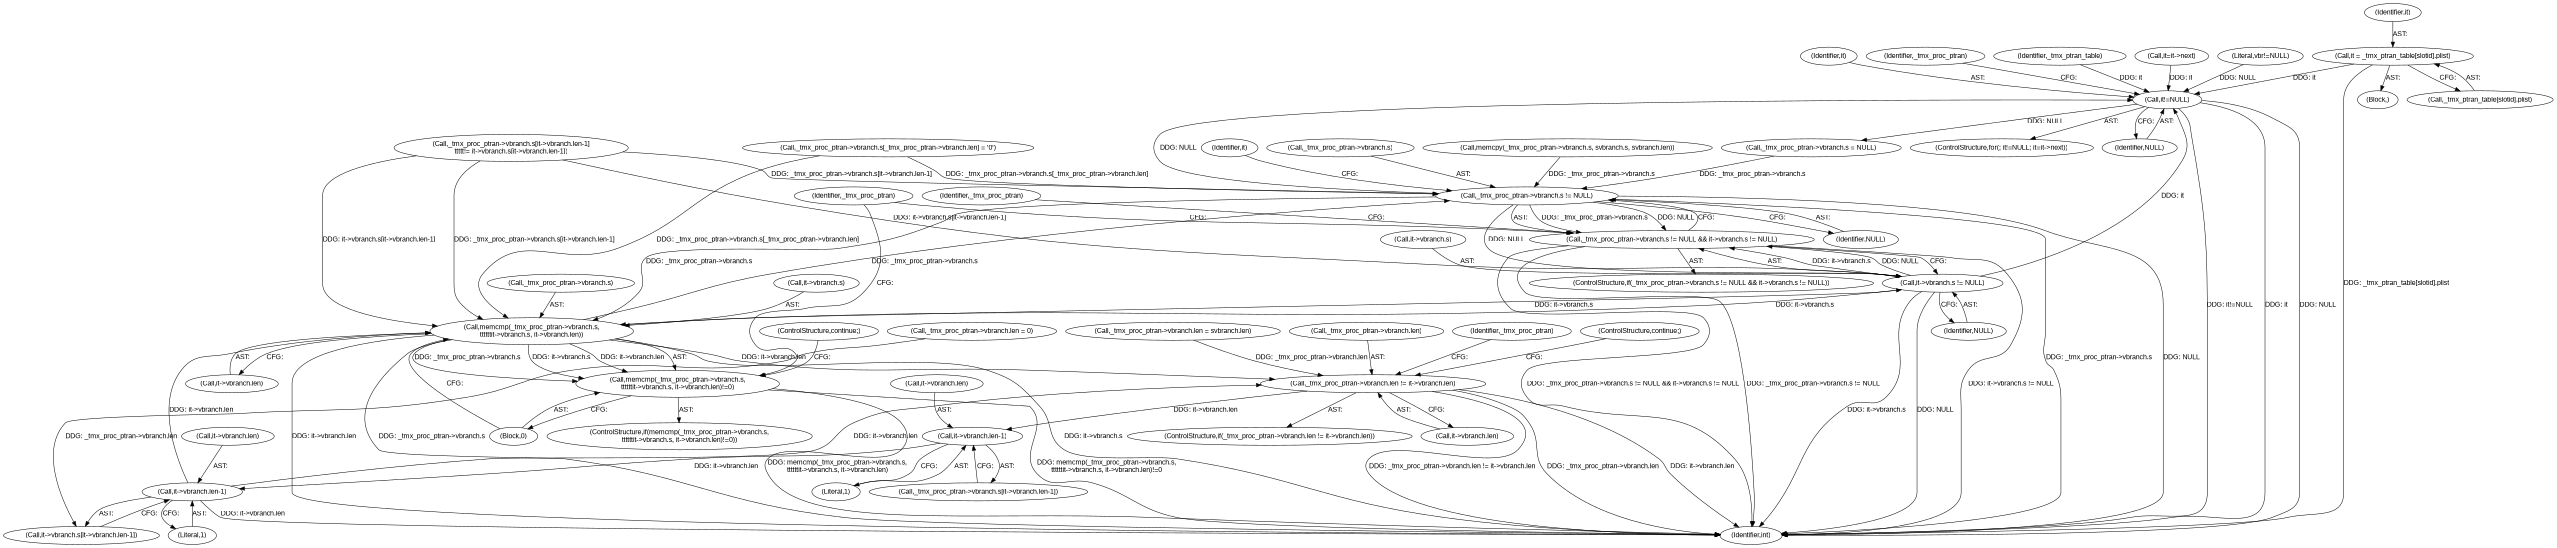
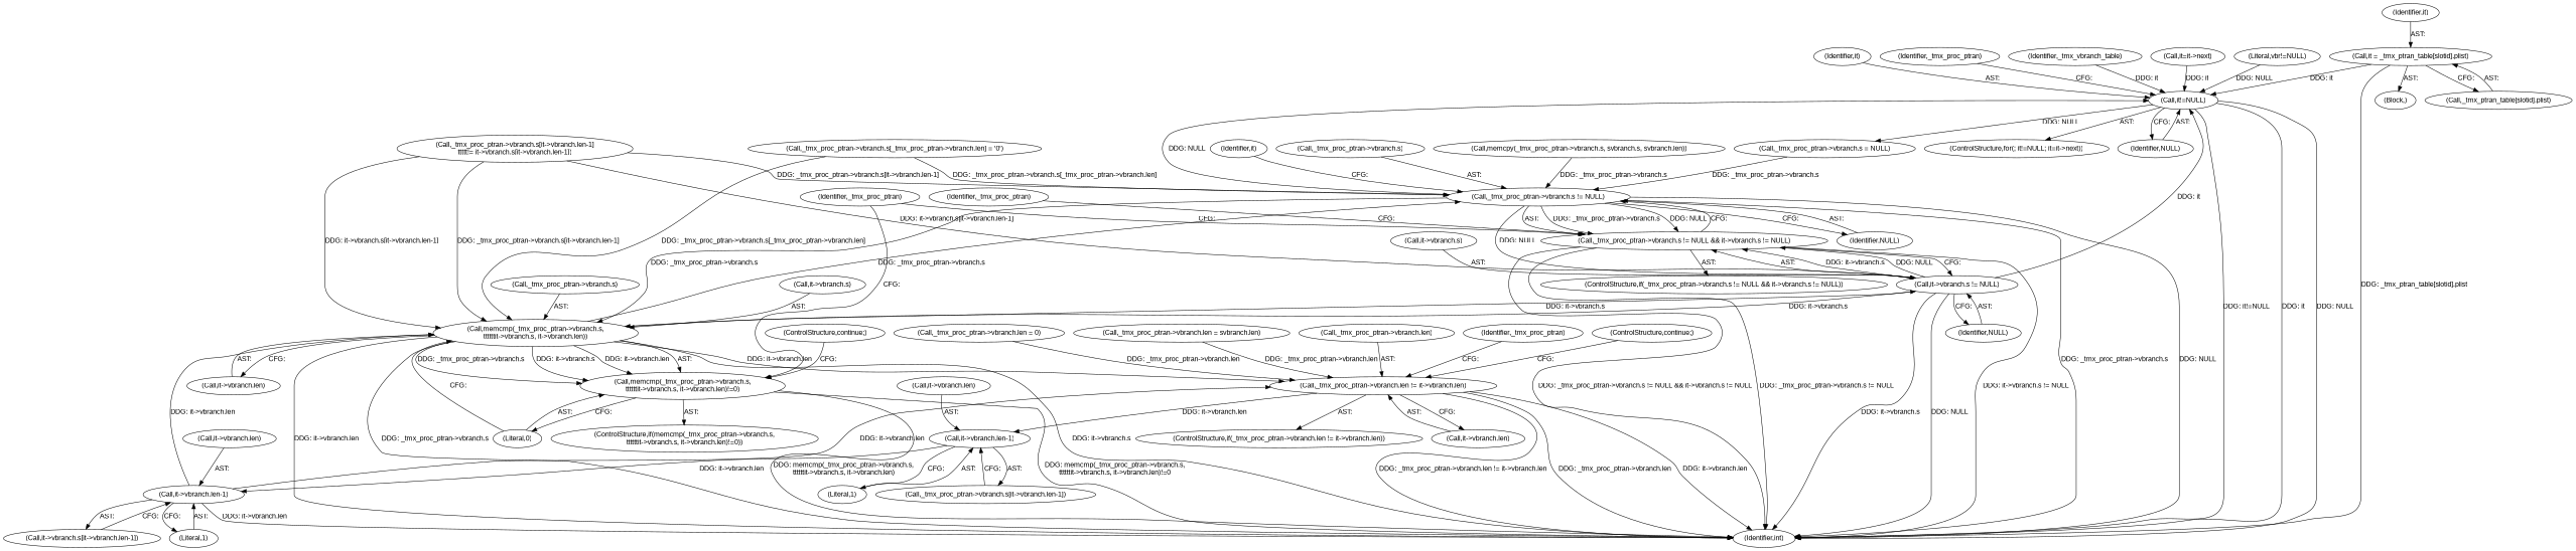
  digraph {
    fontname="Liberation Sans"
    node [fontname="Liberation Sans"]
    edge [fontname="Liberation Sans"]
    n1 [label="(Call,it = _tmx_ptran_table[slotid].plist)"]
    n2 [label="(Call,it!=NULL)"]
    n3 [label="(Identifier,int)"]
    n4 [label="(Block,)"]
    n5 [label="(Call,_tmx_ptran_table[slotid].plist)"]
    n6 [label="(ControlStructure,for(; it!=NULL; it=it->next))"]
    n7 [label="(Identifier,NULL)"]
    n8 [label="(Call,_tmx_proc_ptran->vbranch.s = NULL)"]
    n9 [label="(Call,_tmx_proc_ptran->vbranch.s != NULL)"]
    n10 [label="(Call,_tmx_proc_ptran->vbranch.s != NULL && it->vbranch.s != NULL)"]
    n11 [label="(Call,it->vbranch.s != NULL)"]
    n12 [label="(Call,memcmp(_tmx_proc_ptran->vbranch.s,\n\t\t\t\t\t\tit->vbranch.s, it->vbranch.len))"]
    n13 [label="(Identifier,NULL)"]
    n14 [label="(ControlStructure,if(_tmx_proc_ptran->vbranch.s != NULL && it->vbranch.s != NULL))"]
    n15 [label="(Identifier,NULL)"]
    n16 [label="(Call,_tmx_proc_ptran->vbranch.len != it->vbranch.len)"]
    n17 [label="(Call,memcmp(_tmx_proc_ptran->vbranch.s,\n\t\t\t\t\t\tit->vbranch.s, it->vbranch.len)!=0)"]
    n18 [label="(Call,it->vbranch.len)"]
    n19 [label="(Call,it->vbranch.len-1)"]
    n20 [label="(ControlStructure,if(_tmx_proc_ptran->vbranch.len != it->vbranch.len))"]
    n21 [label="(Call,it->vbranch.len)"]
-   n22 [label="(Block,0)"]
+   n22 [label="(Literal,0)"]
    n23 [label="(ControlStructure,if(memcmp(_tmx_proc_ptran->vbranch.s,\n\t\t\t\t\t\tit->vbranch.s, it->vbranch.len)!=0))"]
    n24 [label="(Call,it->vbranch.len-1)"]
    n25 [label="(Call,_tmx_proc_ptran->vbranch.s[it->vbranch.len-1])"]
    n26 [label="(Literal,1)"]
    n27 [label="(Call,it->vbranch.s[it->vbranch.len-1])"]
    n28 [label="(Literal,1)"]
    n29 [label="(Call,it->vbranch.s)"]
    n30 [label="(ControlStructure,continue;)"]
    n31 [label="(Call,it->vbranch.s)"]
    n32 [label="(Identifier,_tmx_proc_ptran)"]
-   n33 [label="(Identifier,_tmx_ptran_table)"]
+   n33 [label="(Identifier,_tmx_vbranch_table)"]
    n34 [label="(Call,it=it->next)"]
    n35 [label="(Call,_tmx_proc_ptran->vbranch.len = svbranch.len)"]
    n36 [label="(Call,it->vbranch.len)"]
    n37 [label="(Identifier,it)"]
    n38 [label="(Call,_tmx_proc_ptran->vbranch.len)"]
    n39 [label="(Call,_tmx_proc_ptran->vbranch.s)"]
    n40 [label="(Call,_tmx_proc_ptran->vbranch.s[it->vbranch.len-1]\n\t\t\t\t\t!= it->vbranch.s[it->vbranch.len-1])"]
    n41 [label="(Identifier,it)"]
    n42 [label="(Identifier,_tmx_proc_ptran)"]
    n43 [label="(Call,memcpy(_tmx_proc_ptran->vbranch.s, svbranch.s, svbranch.len))"]
    n44 [label="(Call,_tmx_proc_ptran->vbranch.len = 0)"]
    n45 [label="(Call,_tmx_proc_ptran->vbranch.s[_tmx_proc_ptran->vbranch.len] = '\0')"]
    n46 [label="(Identifier,_tmx_proc_ptran)"]
    n47 [label="(ControlStructure,continue;)"]
    n48 [label="(Call,it->vbranch.len)"]
    n49 [label="(Call,_tmx_proc_ptran->vbranch.s)"]
    n50 [label="(Identifier,_tmx_proc_ptran)"]
    n51 [label="(Literal,vbr!=NULL)"]
    n52 [label="(Identifier,it)"]
    n1 -> n2 [label="DDG: it"]
    n1 -> n3 [label="DDG: _tmx_ptran_table[slotid].plist"]
    n1 -> n4 [label="AST: "]
    n1 -> n5 [label="CFG: "]
    n2 -> n3 [label="DDG: NULL"]
    n2 -> n3 [label="DDG: it!=NULL"]
    n2 -> n3 [label="DDG: it"]
    n2 -> n6 [label="AST: "]
    n2 -> n7 [label="CFG: "]
    n2 -> n8 [label="DDG: NULL"]
    n5 -> n1 [label="AST: "]
    n7 -> n2 [label="AST: "]
    n8 -> n9 [label="DDG: _tmx_proc_ptran->vbranch.s"]
    n9 -> n2 [label="DDG: NULL"]
    n9 -> n3 [label="DDG: _tmx_proc_ptran->vbranch.s"]
    n9 -> n3 [label="DDG: NULL"]
    n9 -> n10 [label="AST: "]
    n9 -> n10 [label="DDG: _tmx_proc_ptran->vbranch.s"]
    n9 -> n10 [label="DDG: NULL"]
    n9 -> n11 [label="DDG: NULL"]
    n9 -> n12 [label="DDG: _tmx_proc_ptran->vbranch.s"]
    n9 -> n13 [label="CFG: "]
    n10 -> n3 [label="DDG: it->vbranch.s != NULL"]
    n10 -> n3 [label="DDG: _tmx_proc_ptran->vbranch.s != NULL && it->vbranch.s != NULL"]
    n10 -> n3 [label="DDG: _tmx_proc_ptran->vbranch.s != NULL"]
    n10 -> n9 [label="CFG: "]
    n10 -> n11 [label="CFG: "]
    n10 -> n14 [label="AST: "]
    n11 -> n2 [label="DDG: it"]
    n11 -> n3 [label="DDG: it->vbranch.s"]
    n11 -> n3 [label="DDG: NULL"]
    n11 -> n10 [label="AST: "]
    n11 -> n10 [label="DDG: it->vbranch.s"]
    n11 -> n10 [label="DDG: NULL"]
    n11 -> n12 [label="DDG: it->vbranch.s"]
    n11 -> n15 [label="CFG: "]
    n12 -> n3 [label="DDG: it->vbranch.len"]
    n12 -> n3 [label="DDG: _tmx_proc_ptran->vbranch.s"]
    n12 -> n3 [label="DDG: it->vbranch.s"]
    n12 -> n9 [label="DDG: _tmx_proc_ptran->vbranch.s"]
    n12 -> n11 [label="DDG: it->vbranch.s"]
    n12 -> n16 [label="DDG: it->vbranch.len"]
    n12 -> n17 [label="AST: "]
    n12 -> n17 [label="DDG: _tmx_proc_ptran->vbranch.s"]
    n12 -> n17 [label="DDG: it->vbranch.s"]
    n12 -> n17 [label="DDG: it->vbranch.len"]
    n12 -> n18 [label="CFG: "]
    n13 -> n9 [label="AST: "]
    n15 -> n11 [label="AST: "]
    n16 -> n3 [label="DDG: _tmx_proc_ptran->vbranch.len != it->vbranch.len"]
    n16 -> n3 [label="DDG: _tmx_proc_ptran->vbranch.len"]
    n16 -> n3 [label="DDG: it->vbranch.len"]
    n16 -> n19 [label="DDG: it->vbranch.len"]
    n16 -> n20 [label="AST: "]
    n16 -> n21 [label="CFG: "]
    n17 -> n3 [label="DDG: memcmp(_tmx_proc_ptran->vbranch.s,\n\t\t\t\t\t\tit->vbranch.s, it->vbranch.len)!=0"]
    n17 -> n3 [label="DDG: memcmp(_tmx_proc_ptran->vbranch.s,\n\t\t\t\t\t\tit->vbranch.s, it->vbranch.len)"]
    n17 -> n22 [label="CFG: "]
    n17 -> n23 [label="AST: "]
    n18 -> n12 [label="AST: "]
    n19 -> n24 [label="DDG: it->vbranch.len"]
    n19 -> n25 [label="AST: "]
    n19 -> n26 [label="CFG: "]
    n21 -> n16 [label="AST: "]
    n22 -> n12 [label="CFG: "]
    n22 -> n17 [label="AST: "]
    n24 -> n3 [label="DDG: it->vbranch.len"]
    n24 -> n12 [label="DDG: it->vbranch.len"]
    n24 -> n16 [label="DDG: it->vbranch.len"]
    n24 -> n27 [label="AST: "]
    n24 -> n28 [label="CFG: "]
    n25 -> n19 [label="CFG: "]
    n26 -> n19 [label="AST: "]
    n27 -> n24 [label="CFG: "]
    n28 -> n24 [label="AST: "]
    n29 -> n11 [label="AST: "]
    n30 -> n16 [label="CFG: "]
    n31 -> n12 [label="AST: "]
    n32 -> n2 [label="CFG: "]
    n33 -> n2 [label="DDG: it"]
    n34 -> n2 [label="DDG: it"]
    n35 -> n16 [label="DDG: _tmx_proc_ptran->vbranch.len"]
    n36 -> n19 [label="AST: "]
    n37 -> n9 [label="CFG: "]
    n38 -> n16 [label="AST: "]
    n39 -> n9 [label="AST: "]
    n40 -> n9 [label="DDG: _tmx_proc_ptran->vbranch.s[it->vbranch.len-1]"]
    n40 -> n11 [label="DDG: it->vbranch.s[it->vbranch.len-1]"]
    n40 -> n12 [label="DDG: _tmx_proc_ptran->vbranch.s[it->vbranch.len-1]"]
    n40 -> n12 [label="DDG: it->vbranch.s[it->vbranch.len-1]"]
    n41 -> n1 [label="AST: "]
    n42 -> n10 [label="CFG: "]
    n42 -> n17 [label="CFG: "]
    n43 -> n9 [label="DDG: _tmx_proc_ptran->vbranch.s"]
-   n44 -> n27 [label="DDG: _tmx_proc_ptran->vbranch.len"]
+   n44 -> n16 [label="DDG: _tmx_proc_ptran->vbranch.len"]
    n45 -> n9 [label="DDG: _tmx_proc_ptran->vbranch.s[_tmx_proc_ptran->vbranch.len]"]
    n45 -> n12 [label="DDG: _tmx_proc_ptran->vbranch.s[_tmx_proc_ptran->vbranch.len]"]
    n46 -> n16 [label="CFG: "]
    n47 -> n17 [label="CFG: "]
    n48 -> n24 [label="AST: "]
    n49 -> n12 [label="AST: "]
    n50 -> n10 [label="CFG: "]
    n51 -> n2 [label="DDG: NULL"]
    n52 -> n2 [label="AST: "]
  }
